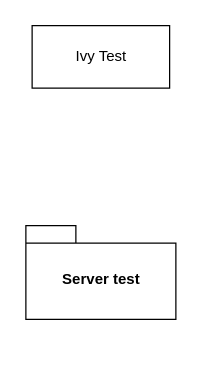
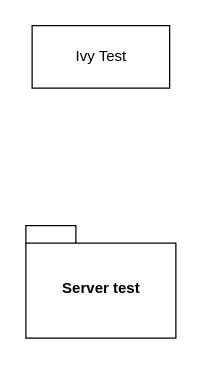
  <mxCell id="0" />
  <mxCell id="1" parent="0" />
- <mxCell id="2" value="Server test" style="shape=folder;fontStyle=1;spacingTop=10;tabWidth=40;tabHeight=14;tabPosition=left;html=1;" vertex="1" parent="1"><mxGeometry x="20" y="180" width="120" height="75" as="geometry" /></mxCell>
+ <mxCell id="2" value="Server test" style="shape=folder;fontStyle=1;spacingTop=10;tabWidth=40;tabHeight=14;tabPosition=left;html=1;" vertex="1" parent="1"><mxGeometry x="20" y="180" width="120" height="90" as="geometry" /></mxCell>
  <mxCell id="3" value="Ivy Test" style="html=1;" vertex="1" parent="1"><mxGeometry x="25" y="20" width="110" height="50" as="geometry" /></mxCell>
